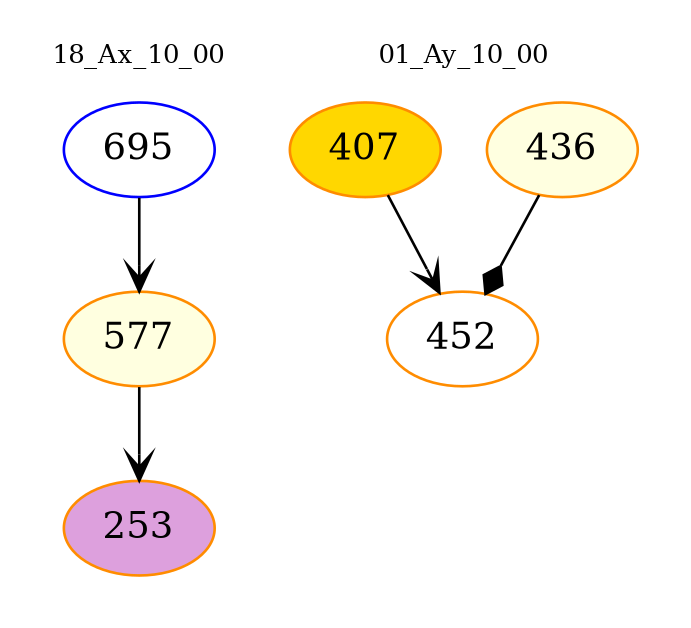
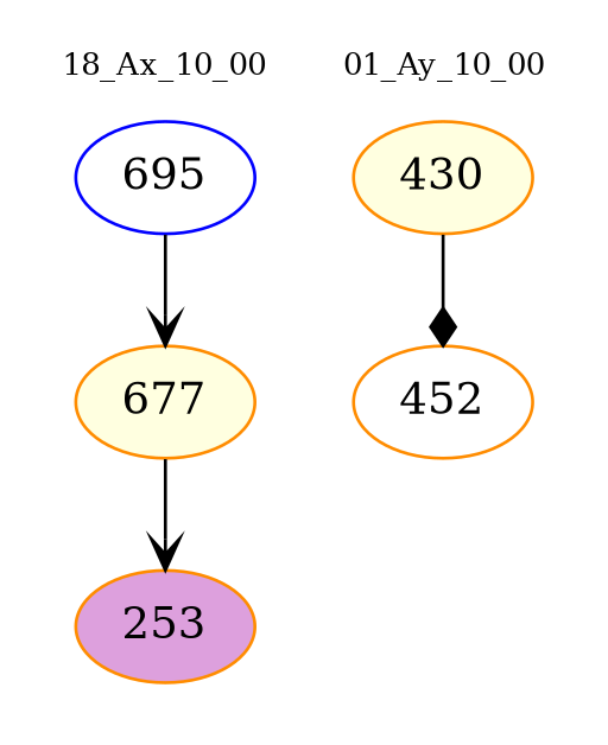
  digraph {
    node [color=darkorange fillcolor=white style=filled]
    edge [arrowhead=vee color=black]
    n1 [color=blue label=695]
-   n2 [fillcolor=lightyellow label=577]
+   n2 [fillcolor=lightyellow label=677]
    n3 [fillcolor=plum label=253]
-   n4 [fillcolor=lightyellow label=436]
-   n5 [fillcolor=gold label=407]
+   n4 [fillcolor=lightyellow label=430]
    n6 [label=452]
    subgraph cluster_1 {
      color=white
      fontsize=10
      label="18_Ax_10_00"
      n1
      n2
      n3
    }
    subgraph cluster_2 {
      color=white
      fontsize=10
      label="01_Ay_10_00"
      n4
-     n5
      n6
    }
    n1 -> n2
    n2 -> n3
    n4 -> n6 [arrowhead=diamond]
-   n5 -> n6
  }
